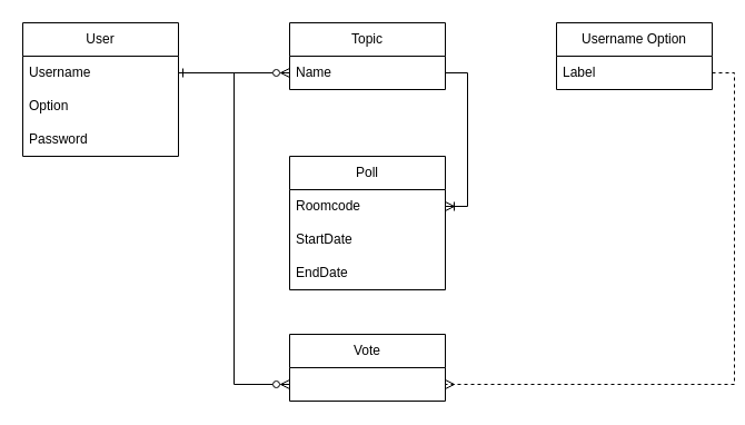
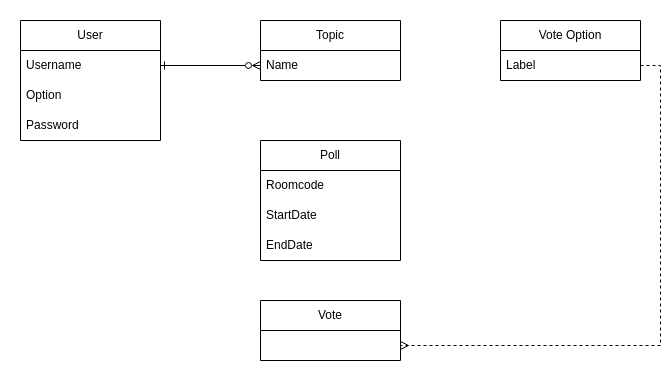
  <mxCell id="0" />
  <mxCell id="1" parent="0" />
  <mxCell id="2" value="User" style="swimlane;fontStyle=0;childLayout=stackLayout;horizontal=1;startSize=30;horizontalStack=0;resizeParent=1;resizeParentMax=0;resizeLast=0;collapsible=1;marginBottom=0;whiteSpace=wrap;html=1;" vertex="1" parent="1"><mxGeometry x="20" y="20" width="140" height="120" as="geometry" /></mxCell>
  <mxCell id="3" value="Username" style="text;strokeColor=none;fillColor=none;align=left;verticalAlign=middle;spacingLeft=4;spacingRight=4;overflow=hidden;points=[[0,0.5],[1,0.5]];portConstraint=eastwest;rotatable=0;whiteSpace=wrap;html=1;" vertex="1" parent="2"><mxGeometry y="30" width="140" height="30" as="geometry" /></mxCell>
  <mxCell id="4" value="Option" style="text;strokeColor=none;fillColor=none;align=left;verticalAlign=middle;spacingLeft=4;spacingRight=4;overflow=hidden;points=[[0,0.5],[1,0.5]];portConstraint=eastwest;rotatable=0;whiteSpace=wrap;html=1;" vertex="1" parent="2"><mxGeometry y="60" width="140" height="30" as="geometry" /></mxCell>
  <mxCell id="5" value="Password" style="text;strokeColor=none;fillColor=none;align=left;verticalAlign=middle;spacingLeft=4;spacingRight=4;overflow=hidden;points=[[0,0.5],[1,0.5]];portConstraint=eastwest;rotatable=0;whiteSpace=wrap;html=1;" vertex="1" parent="2"><mxGeometry y="90" width="140" height="30" as="geometry" /></mxCell>
  <mxCell id="6" value="Topic" style="swimlane;fontStyle=0;childLayout=stackLayout;horizontal=1;startSize=30;horizontalStack=0;resizeParent=1;resizeParentMax=0;resizeLast=0;collapsible=1;marginBottom=0;whiteSpace=wrap;html=1;" vertex="1" parent="1"><mxGeometry x="260" y="20" width="140" height="60" as="geometry" /></mxCell>
  <mxCell id="7" value="Name" style="text;strokeColor=none;fillColor=none;align=left;verticalAlign=middle;spacingLeft=4;spacingRight=4;overflow=hidden;points=[[0,0.5],[1,0.5]];portConstraint=eastwest;rotatable=0;whiteSpace=wrap;html=1;" vertex="1" parent="6"><mxGeometry y="30" width="140" height="30" as="geometry" /></mxCell>
- <mxCell id="8" value="Username Option" style="swimlane;fontStyle=0;childLayout=stackLayout;horizontal=1;startSize=30;horizontalStack=0;resizeParent=1;resizeParentMax=0;resizeLast=0;collapsible=1;marginBottom=0;whiteSpace=wrap;html=1;" vertex="1" parent="1"><mxGeometry x="500" y="20" width="140" height="60" as="geometry" /></mxCell>
+ <mxCell id="8" value="Vote Option" style="swimlane;fontStyle=0;childLayout=stackLayout;horizontal=1;startSize=30;horizontalStack=0;resizeParent=1;resizeParentMax=0;resizeLast=0;collapsible=1;marginBottom=0;whiteSpace=wrap;html=1;" vertex="1" parent="1"><mxGeometry x="500" y="20" width="140" height="60" as="geometry" /></mxCell>
  <mxCell id="9" value="Label" style="text;strokeColor=none;fillColor=none;align=left;verticalAlign=middle;spacingLeft=4;spacingRight=4;overflow=hidden;points=[[0,0.5],[1,0.5]];portConstraint=eastwest;rotatable=0;whiteSpace=wrap;html=1;" vertex="1" parent="8"><mxGeometry y="30" width="140" height="30" as="geometry" /></mxCell>
  <mxCell id="10" value="Poll" style="swimlane;fontStyle=0;childLayout=stackLayout;horizontal=1;startSize=30;horizontalStack=0;resizeParent=1;resizeParentMax=0;resizeLast=0;collapsible=1;marginBottom=0;whiteSpace=wrap;html=1;" vertex="1" parent="1"><mxGeometry x="260" y="140" width="140" height="120" as="geometry" /></mxCell>
  <mxCell id="11" value="Roomcode" style="text;strokeColor=none;fillColor=none;align=left;verticalAlign=middle;spacingLeft=4;spacingRight=4;overflow=hidden;points=[[0,0.5],[1,0.5]];portConstraint=eastwest;rotatable=0;whiteSpace=wrap;html=1;" vertex="1" parent="10"><mxGeometry y="30" width="140" height="30" as="geometry" /></mxCell>
  <mxCell id="12" value="StartDate" style="text;strokeColor=none;fillColor=none;align=left;verticalAlign=middle;spacingLeft=4;spacingRight=4;overflow=hidden;points=[[0,0.5],[1,0.5]];portConstraint=eastwest;rotatable=0;whiteSpace=wrap;html=1;" vertex="1" parent="10"><mxGeometry y="60" width="140" height="30" as="geometry" /></mxCell>
  <mxCell id="13" value="EndDate" style="text;strokeColor=none;fillColor=none;align=left;verticalAlign=middle;spacingLeft=4;spacingRight=4;overflow=hidden;points=[[0,0.5],[1,0.5]];portConstraint=eastwest;rotatable=0;whiteSpace=wrap;html=1;" vertex="1" parent="10"><mxGeometry y="90" width="140" height="30" as="geometry" /></mxCell>
  <mxCell id="14" value="Vote" style="swimlane;fontStyle=0;childLayout=stackLayout;horizontal=1;startSize=30;horizontalStack=0;resizeParent=1;resizeParentMax=0;resizeLast=0;collapsible=1;marginBottom=0;whiteSpace=wrap;html=1;" vertex="1" parent="1"><mxGeometry x="260" y="300" width="140" height="60" as="geometry" /></mxCell>
  <mxCell id="15" style="edgeStyle=orthogonalEdgeStyle;rounded=0;orthogonalLoop=1;jettySize=auto;html=1;exitX=1;exitY=0.5;exitDx=0;exitDy=0;entryX=0;entryY=0.5;entryDx=0;entryDy=0;startArrow=ERone;startFill=0;endArrow=ERzeroToMany;endFill=0;" edge="1" parent="1" source="3" target="7"><mxGeometry relative="1" as="geometry" /></mxCell>
- <mxCell id="16" style="edgeStyle=orthogonalEdgeStyle;rounded=0;orthogonalLoop=1;jettySize=auto;html=1;exitX=1;exitY=0.5;exitDx=0;exitDy=0;entryX=1;entryY=0.5;entryDx=0;entryDy=0;endArrow=ERoneToMany;endFill=0;" edge="1" parent="1" source="7" target="11"><mxGeometry relative="1" as="geometry" /></mxCell>
  <mxCell id="17" style="edgeStyle=orthogonalEdgeStyle;rounded=0;orthogonalLoop=1;jettySize=auto;html=1;exitX=1;exitY=0.5;exitDx=0;exitDy=0;entryX=1;entryY=0.75;entryDx=0;entryDy=0;endArrow=ERmany;endFill=0;dashed=1;" edge="1" parent="1" source="9" target="14"><mxGeometry relative="1" as="geometry" /></mxCell>
- <mxCell id="18" style="edgeStyle=orthogonalEdgeStyle;rounded=0;orthogonalLoop=1;jettySize=auto;html=1;exitX=1;exitY=0.5;exitDx=0;exitDy=0;entryX=0;entryY=0.75;entryDx=0;entryDy=0;endArrow=ERzeroToMany;endFill=0;" edge="1" parent="1" source="3" target="14"><mxGeometry relative="1" as="geometry" /></mxCell>
